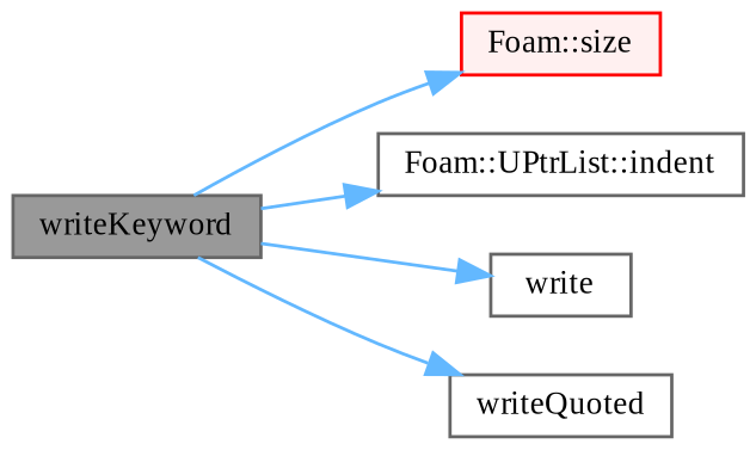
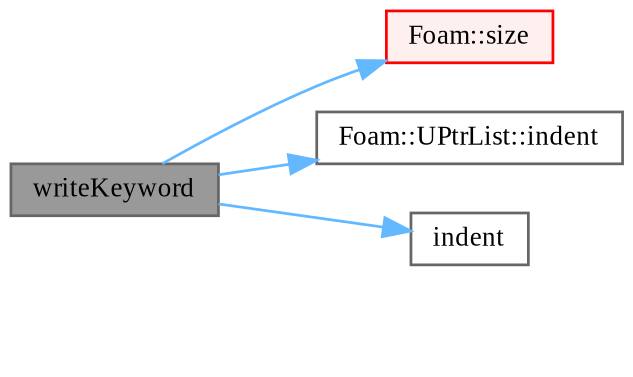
  digraph {
    fontname="Liberation Serif"
    rankdir=LR
    node [color=grey40 fillcolor=white fontname="Liberation Serif" fontsize=10 shape=box style=filled]
    edge [color=steelblue1 fontname="Liberation Serif" fontsize=10 labelfontname=Helvetica labelfontsize=10 style=solid]
    n1 [color=gray40 fillcolor=grey60 fontcolor=black height=0.2 label=writeKeyword width=0.4]
    n2 [color=red fillcolor="#FFF0F0" height=0.2 label="Foam::size" width=0.4]
    n3 [height=0.2 label="Foam::UPtrList::indent" width=0.4]
-   n4 [height=0.2 label=write width=0.4]
-   n5 [height=0.2 label=writeQuoted width=0.4]
+   n4 [height=0.2 label=indent width=0.4]
    n1 -> n2
    n1 -> n3
    n1 -> n4
-   n1 -> n5
  }
